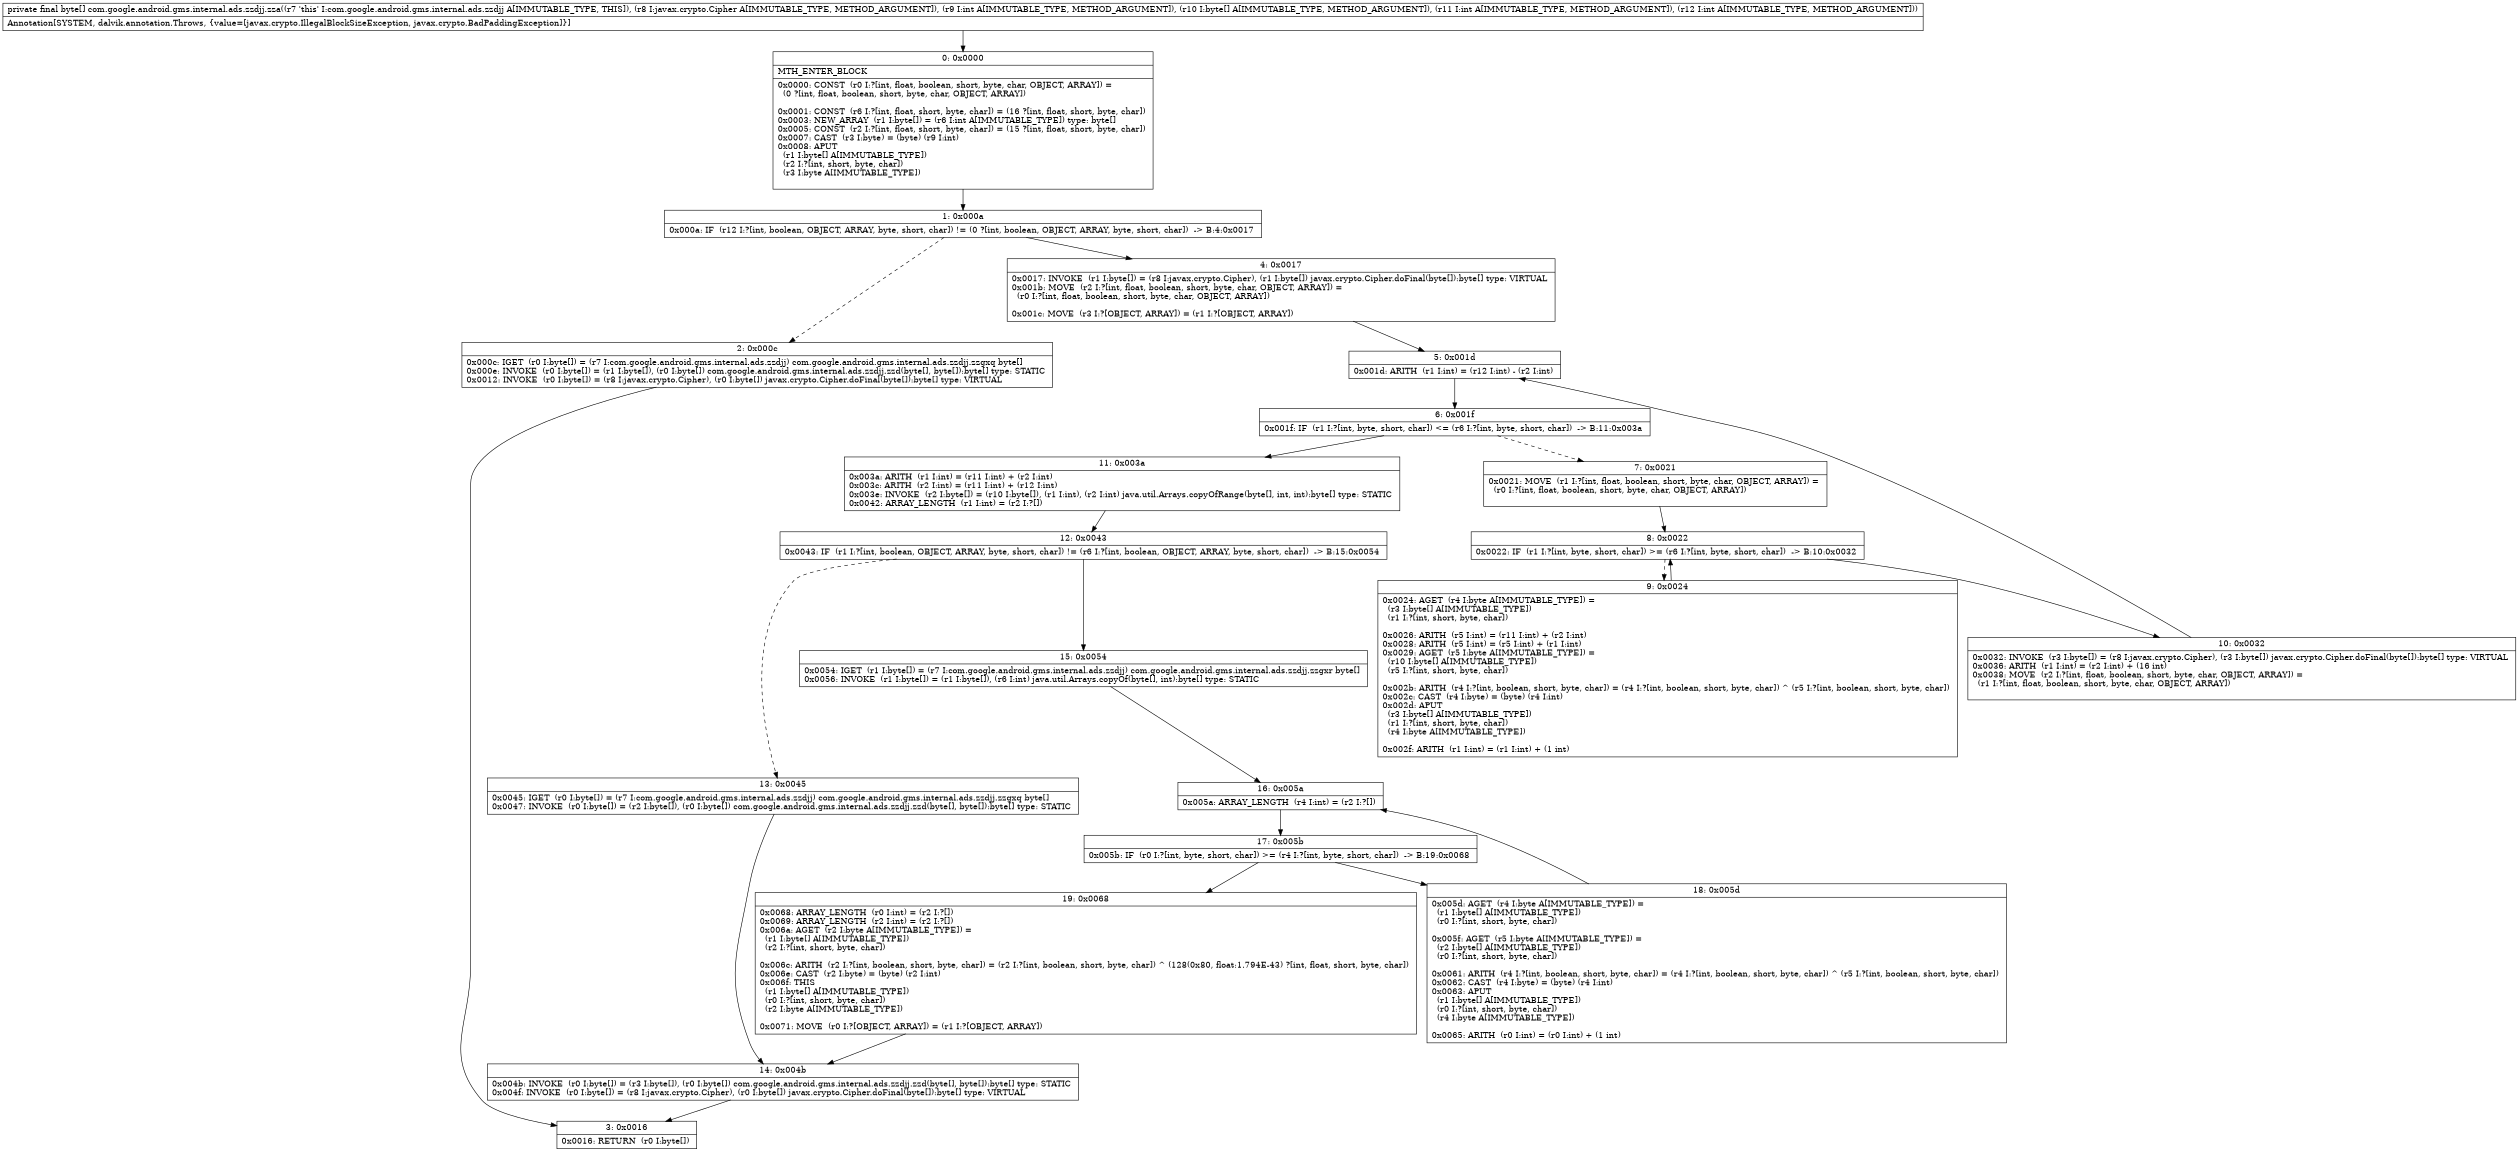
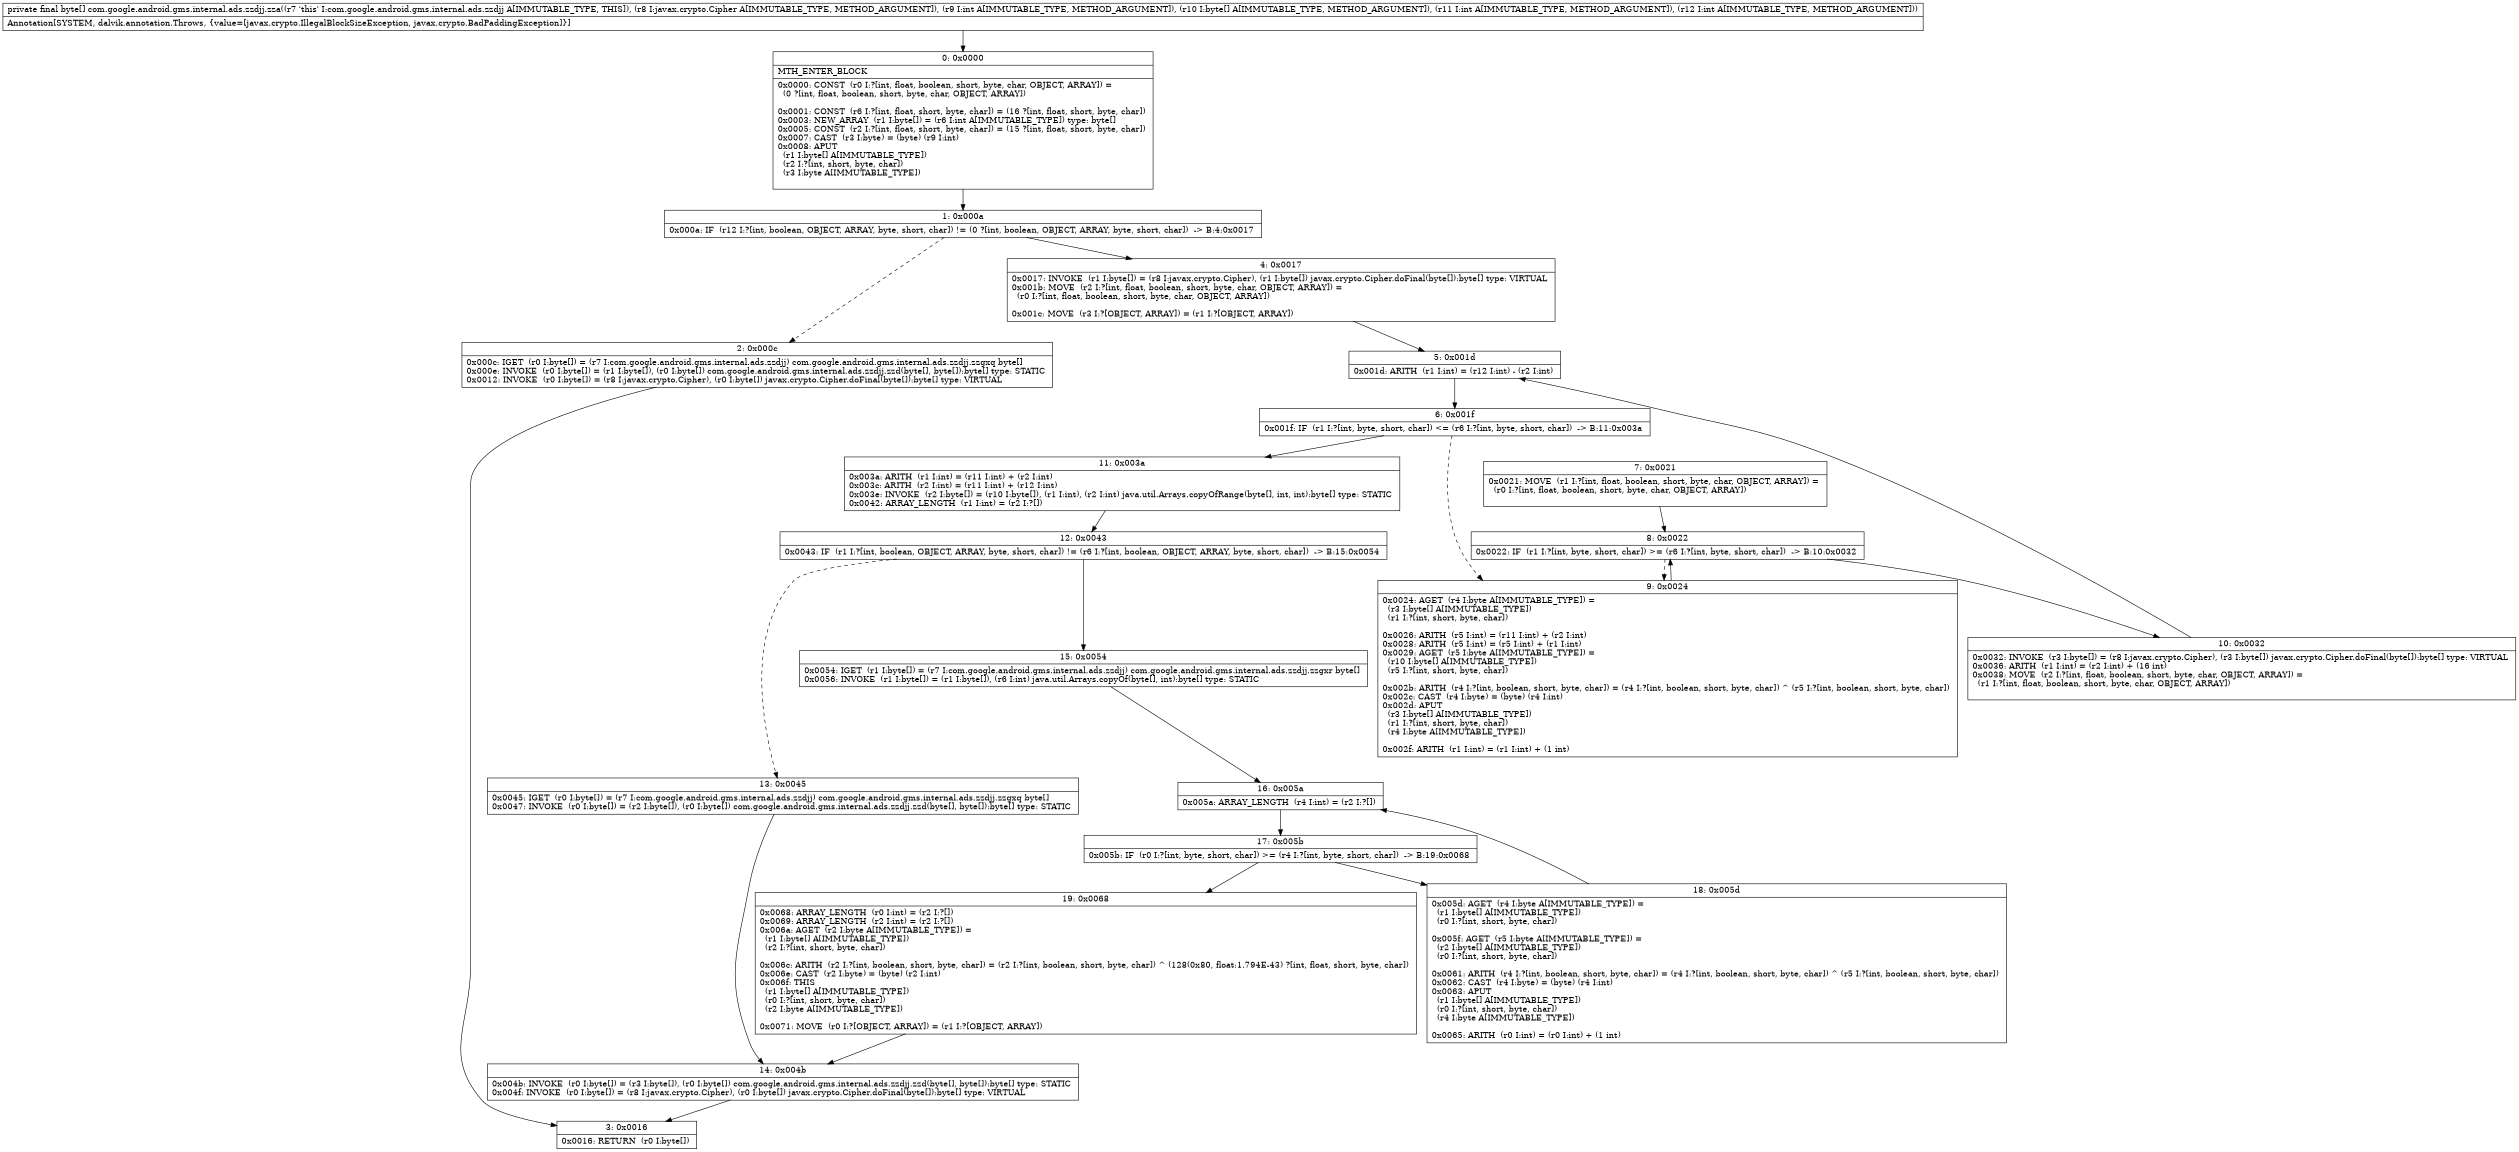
  digraph {
    node [shape=record]
    n1 [label="{0\:\ 0x0000|MTH_ENTER_BLOCK\l|0x0000: CONST  (r0 I:?[int, float, boolean, short, byte, char, OBJECT, ARRAY]) = \l  (0 ?[int, float, boolean, short, byte, char, OBJECT, ARRAY])\l \l0x0001: CONST  (r6 I:?[int, float, short, byte, char]) = (16 ?[int, float, short, byte, char]) \l0x0003: NEW_ARRAY  (r1 I:byte[]) = (r6 I:int A[IMMUTABLE_TYPE]) type: byte[] \l0x0005: CONST  (r2 I:?[int, float, short, byte, char]) = (15 ?[int, float, short, byte, char]) \l0x0007: CAST  (r3 I:byte) = (byte) (r9 I:int) \l0x0008: APUT  \l  (r1 I:byte[] A[IMMUTABLE_TYPE])\l  (r2 I:?[int, short, byte, char])\l  (r3 I:byte A[IMMUTABLE_TYPE])\l \l}"]
    n2 [label="{1\:\ 0x000a|0x000a: IF  (r12 I:?[int, boolean, OBJECT, ARRAY, byte, short, char]) != (0 ?[int, boolean, OBJECT, ARRAY, byte, short, char])  \-\> B:4:0x0017 \l}"]
    n3 [label="{2\:\ 0x000c|0x000c: IGET  (r0 I:byte[]) = (r7 I:com.google.android.gms.internal.ads.zzdjj) com.google.android.gms.internal.ads.zzdjj.zzgxq byte[] \l0x000e: INVOKE  (r0 I:byte[]) = (r1 I:byte[]), (r0 I:byte[]) com.google.android.gms.internal.ads.zzdjj.zzd(byte[], byte[]):byte[] type: STATIC \l0x0012: INVOKE  (r0 I:byte[]) = (r8 I:javax.crypto.Cipher), (r0 I:byte[]) javax.crypto.Cipher.doFinal(byte[]):byte[] type: VIRTUAL \l}"]
    n4 [label="{4\:\ 0x0017|0x0017: INVOKE  (r1 I:byte[]) = (r8 I:javax.crypto.Cipher), (r1 I:byte[]) javax.crypto.Cipher.doFinal(byte[]):byte[] type: VIRTUAL \l0x001b: MOVE  (r2 I:?[int, float, boolean, short, byte, char, OBJECT, ARRAY]) = \l  (r0 I:?[int, float, boolean, short, byte, char, OBJECT, ARRAY])\l \l0x001c: MOVE  (r3 I:?[OBJECT, ARRAY]) = (r1 I:?[OBJECT, ARRAY]) \l}"]
    n5 [label="{3\:\ 0x0016|0x0016: RETURN  (r0 I:byte[]) \l}"]
    n6 [label="{5\:\ 0x001d|0x001d: ARITH  (r1 I:int) = (r12 I:int) \- (r2 I:int) \l}"]
    n7 [label="{6\:\ 0x001f|0x001f: IF  (r1 I:?[int, byte, short, char]) \<= (r6 I:?[int, byte, short, char])  \-\> B:11:0x003a \l}"]
    n8 [label="{7\:\ 0x0021|0x0021: MOVE  (r1 I:?[int, float, boolean, short, byte, char, OBJECT, ARRAY]) = \l  (r0 I:?[int, float, boolean, short, byte, char, OBJECT, ARRAY])\l \l}"]
    n9 [label="{11\:\ 0x003a|0x003a: ARITH  (r1 I:int) = (r11 I:int) + (r2 I:int) \l0x003c: ARITH  (r2 I:int) = (r11 I:int) + (r12 I:int) \l0x003e: INVOKE  (r2 I:byte[]) = (r10 I:byte[]), (r1 I:int), (r2 I:int) java.util.Arrays.copyOfRange(byte[], int, int):byte[] type: STATIC \l0x0042: ARRAY_LENGTH  (r1 I:int) = (r2 I:?[]) \l}"]
    n10 [label="{8\:\ 0x0022|0x0022: IF  (r1 I:?[int, byte, short, char]) \>= (r6 I:?[int, byte, short, char])  \-\> B:10:0x0032 \l}"]
    n11 [label="{12\:\ 0x0043|0x0043: IF  (r1 I:?[int, boolean, OBJECT, ARRAY, byte, short, char]) != (r6 I:?[int, boolean, OBJECT, ARRAY, byte, short, char])  \-\> B:15:0x0054 \l}"]
    n12 [label="{9\:\ 0x0024|0x0024: AGET  (r4 I:byte A[IMMUTABLE_TYPE]) = \l  (r3 I:byte[] A[IMMUTABLE_TYPE])\l  (r1 I:?[int, short, byte, char])\l \l0x0026: ARITH  (r5 I:int) = (r11 I:int) + (r2 I:int) \l0x0028: ARITH  (r5 I:int) = (r5 I:int) + (r1 I:int) \l0x0029: AGET  (r5 I:byte A[IMMUTABLE_TYPE]) = \l  (r10 I:byte[] A[IMMUTABLE_TYPE])\l  (r5 I:?[int, short, byte, char])\l \l0x002b: ARITH  (r4 I:?[int, boolean, short, byte, char]) = (r4 I:?[int, boolean, short, byte, char]) ^ (r5 I:?[int, boolean, short, byte, char]) \l0x002c: CAST  (r4 I:byte) = (byte) (r4 I:int) \l0x002d: APUT  \l  (r3 I:byte[] A[IMMUTABLE_TYPE])\l  (r1 I:?[int, short, byte, char])\l  (r4 I:byte A[IMMUTABLE_TYPE])\l \l0x002f: ARITH  (r1 I:int) = (r1 I:int) + (1 int) \l}"]
    n13 [label="{10\:\ 0x0032|0x0032: INVOKE  (r3 I:byte[]) = (r8 I:javax.crypto.Cipher), (r3 I:byte[]) javax.crypto.Cipher.doFinal(byte[]):byte[] type: VIRTUAL \l0x0036: ARITH  (r1 I:int) = (r2 I:int) + (16 int) \l0x0038: MOVE  (r2 I:?[int, float, boolean, short, byte, char, OBJECT, ARRAY]) = \l  (r1 I:?[int, float, boolean, short, byte, char, OBJECT, ARRAY])\l \l}"]
    n14 [label="{13\:\ 0x0045|0x0045: IGET  (r0 I:byte[]) = (r7 I:com.google.android.gms.internal.ads.zzdjj) com.google.android.gms.internal.ads.zzdjj.zzgxq byte[] \l0x0047: INVOKE  (r0 I:byte[]) = (r2 I:byte[]), (r0 I:byte[]) com.google.android.gms.internal.ads.zzdjj.zzd(byte[], byte[]):byte[] type: STATIC \l}"]
    n15 [label="{15\:\ 0x0054|0x0054: IGET  (r1 I:byte[]) = (r7 I:com.google.android.gms.internal.ads.zzdjj) com.google.android.gms.internal.ads.zzdjj.zzgxr byte[] \l0x0056: INVOKE  (r1 I:byte[]) = (r1 I:byte[]), (r6 I:int) java.util.Arrays.copyOf(byte[], int):byte[] type: STATIC \l}"]
    n16 [label="{14\:\ 0x004b|0x004b: INVOKE  (r0 I:byte[]) = (r3 I:byte[]), (r0 I:byte[]) com.google.android.gms.internal.ads.zzdjj.zzd(byte[], byte[]):byte[] type: STATIC \l0x004f: INVOKE  (r0 I:byte[]) = (r8 I:javax.crypto.Cipher), (r0 I:byte[]) javax.crypto.Cipher.doFinal(byte[]):byte[] type: VIRTUAL \l}"]
    n17 [label="{16\:\ 0x005a|0x005a: ARRAY_LENGTH  (r4 I:int) = (r2 I:?[]) \l}"]
    n18 [label="{17\:\ 0x005b|0x005b: IF  (r0 I:?[int, byte, short, char]) \>= (r4 I:?[int, byte, short, char])  \-\> B:19:0x0068 \l}"]
    n19 [label="{18\:\ 0x005d|0x005d: AGET  (r4 I:byte A[IMMUTABLE_TYPE]) = \l  (r1 I:byte[] A[IMMUTABLE_TYPE])\l  (r0 I:?[int, short, byte, char])\l \l0x005f: AGET  (r5 I:byte A[IMMUTABLE_TYPE]) = \l  (r2 I:byte[] A[IMMUTABLE_TYPE])\l  (r0 I:?[int, short, byte, char])\l \l0x0061: ARITH  (r4 I:?[int, boolean, short, byte, char]) = (r4 I:?[int, boolean, short, byte, char]) ^ (r5 I:?[int, boolean, short, byte, char]) \l0x0062: CAST  (r4 I:byte) = (byte) (r4 I:int) \l0x0063: APUT  \l  (r1 I:byte[] A[IMMUTABLE_TYPE])\l  (r0 I:?[int, short, byte, char])\l  (r4 I:byte A[IMMUTABLE_TYPE])\l \l0x0065: ARITH  (r0 I:int) = (r0 I:int) + (1 int) \l}"]
    n20 [label="{19\:\ 0x0068|0x0068: ARRAY_LENGTH  (r0 I:int) = (r2 I:?[]) \l0x0069: ARRAY_LENGTH  (r2 I:int) = (r2 I:?[]) \l0x006a: AGET  (r2 I:byte A[IMMUTABLE_TYPE]) = \l  (r1 I:byte[] A[IMMUTABLE_TYPE])\l  (r2 I:?[int, short, byte, char])\l \l0x006c: ARITH  (r2 I:?[int, boolean, short, byte, char]) = (r2 I:?[int, boolean, short, byte, char]) ^ (128(0x80, float:1.794E\-43) ?[int, float, short, byte, char]) \l0x006e: CAST  (r2 I:byte) = (byte) (r2 I:int) \l0x006f: THIS  \l  (r1 I:byte[] A[IMMUTABLE_TYPE])\l  (r0 I:?[int, short, byte, char])\l  (r2 I:byte A[IMMUTABLE_TYPE])\l \l0x0071: MOVE  (r0 I:?[OBJECT, ARRAY]) = (r1 I:?[OBJECT, ARRAY]) \l}"]
    n21 [label="{private final byte[] com.google.android.gms.internal.ads.zzdjj.zza((r7 'this' I:com.google.android.gms.internal.ads.zzdjj A[IMMUTABLE_TYPE, THIS]), (r8 I:javax.crypto.Cipher A[IMMUTABLE_TYPE, METHOD_ARGUMENT]), (r9 I:int A[IMMUTABLE_TYPE, METHOD_ARGUMENT]), (r10 I:byte[] A[IMMUTABLE_TYPE, METHOD_ARGUMENT]), (r11 I:int A[IMMUTABLE_TYPE, METHOD_ARGUMENT]), (r12 I:int A[IMMUTABLE_TYPE, METHOD_ARGUMENT]))  | Annotation[SYSTEM, dalvik.annotation.Throws, \{value=[javax.crypto.IllegalBlockSizeException, javax.crypto.BadPaddingException]\}]\l}"]
    n1 -> n2
    n2 -> n3 [style=dashed]
    n2 -> n4
    n3 -> n5
    n4 -> n6
    n6 -> n7
-   n7 -> n8 [style=dashed]
+   n7 -> n12 [style=dashed]
    n7 -> n9
    n8 -> n10
    n9 -> n11
    n10 -> n12 [style=dashed]
    n10 -> n13
    n11 -> n14 [style=dashed]
    n11 -> n15
    n12 -> n10
    n13 -> n6
    n14 -> n16
    n15 -> n17
    n16 -> n5
    n17 -> n18
    n18 -> n19 [style=solid]
    n18 -> n20
    n19 -> n17
    n20 -> n16
    n21 -> n1
  }
